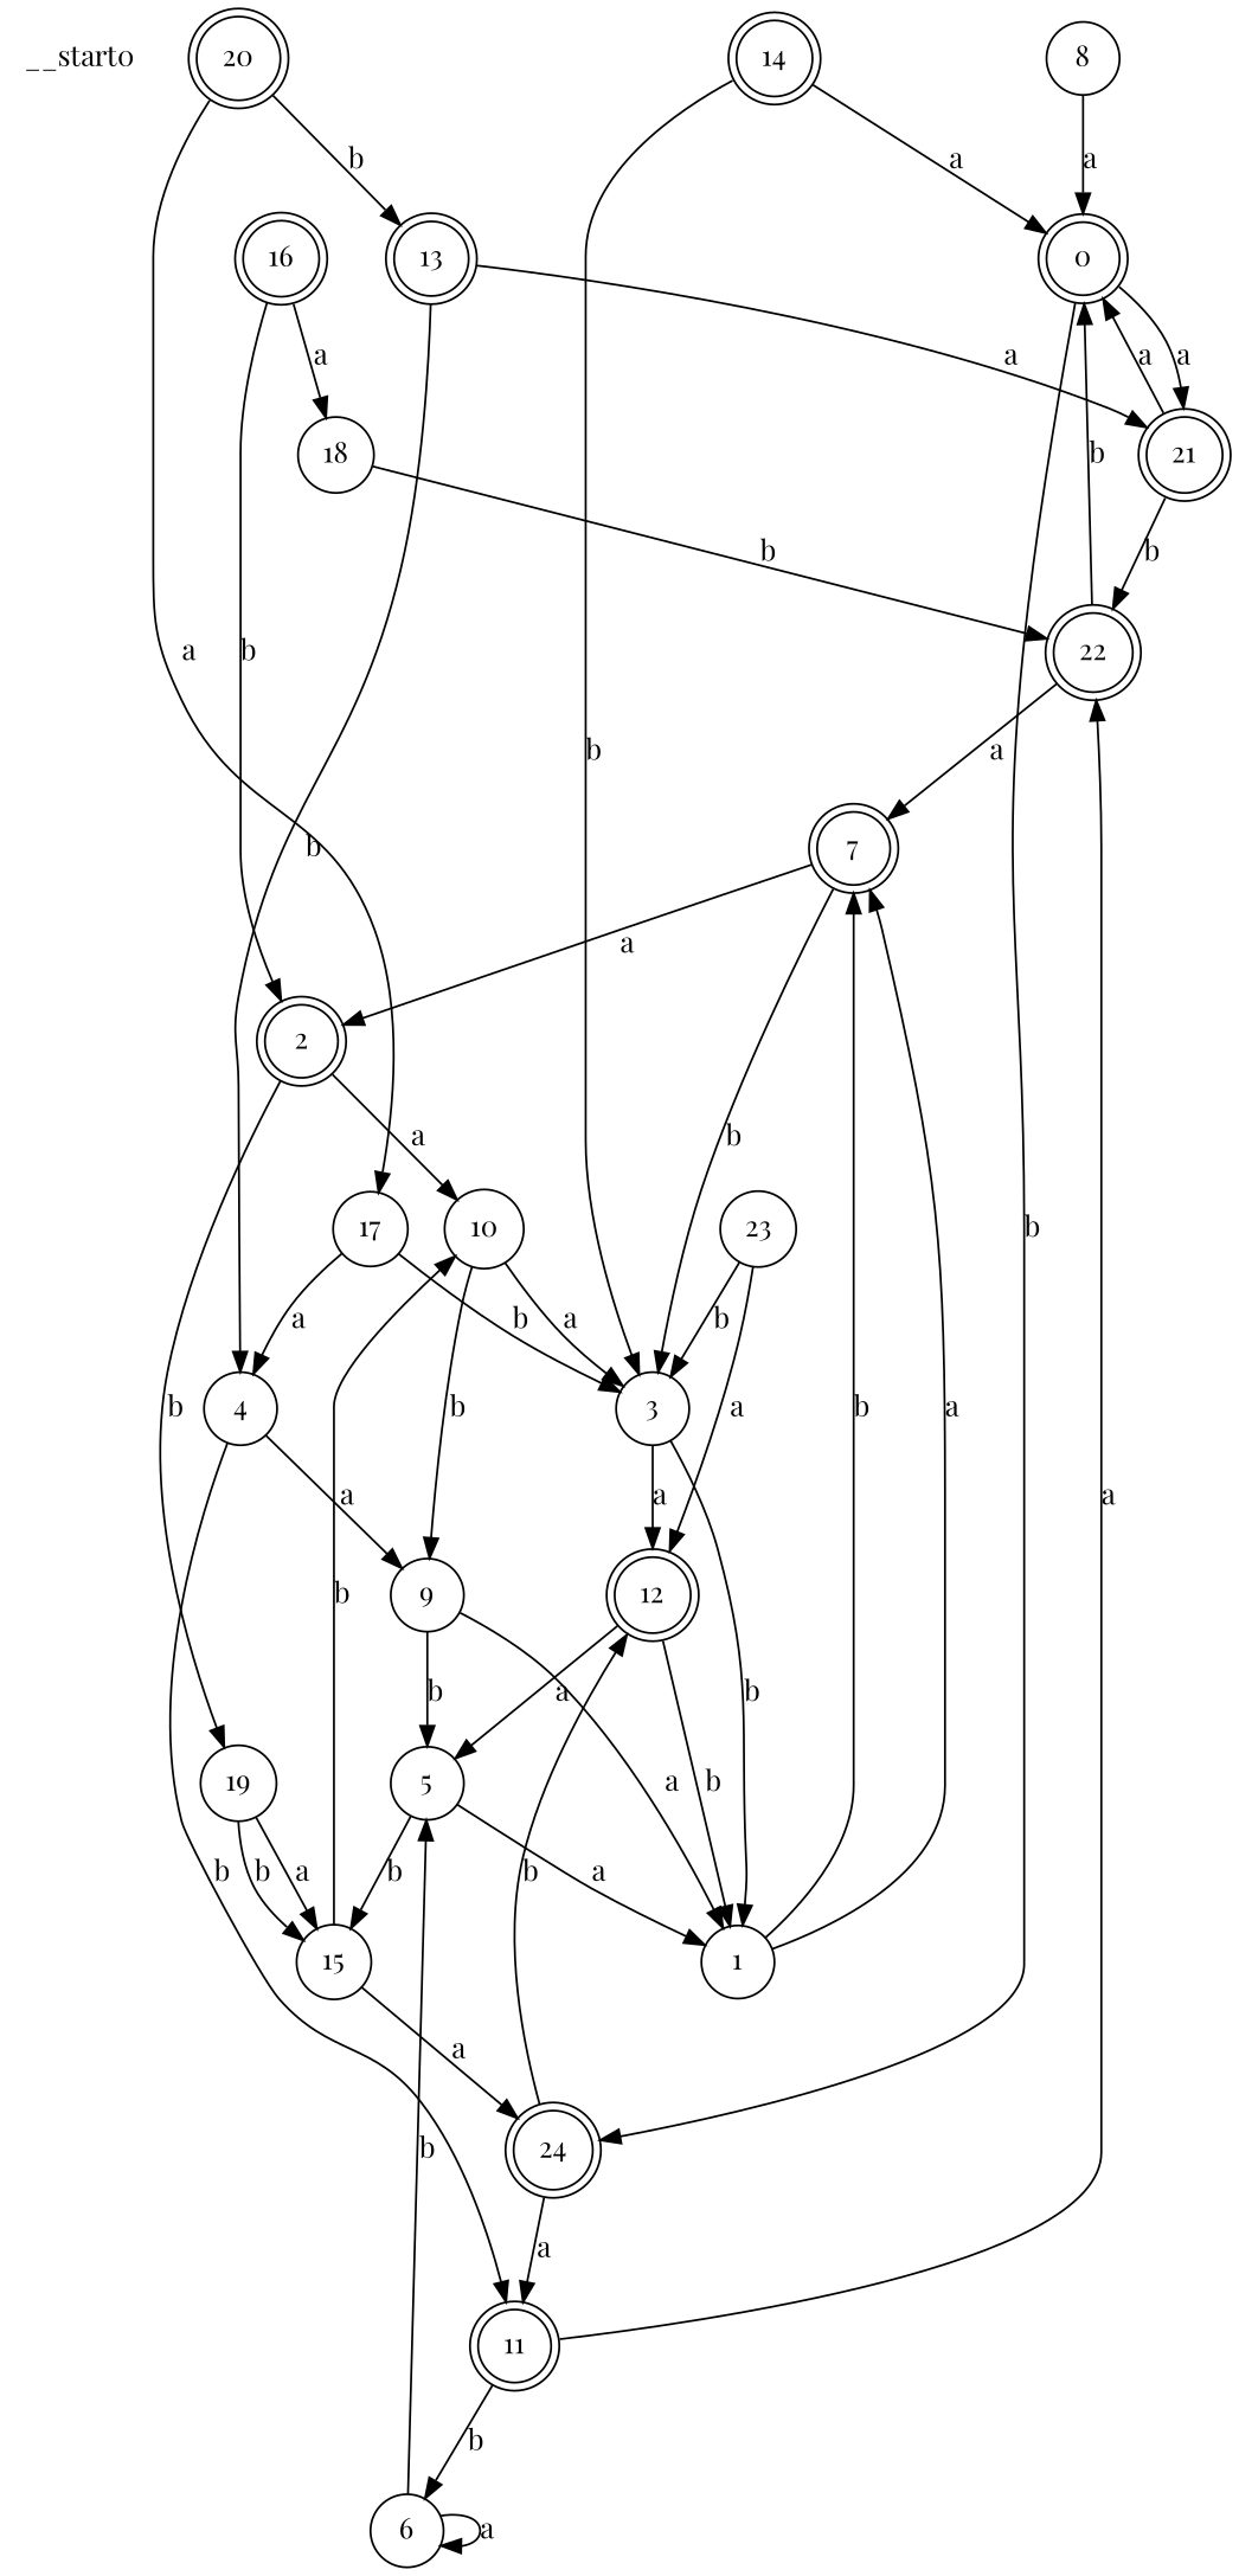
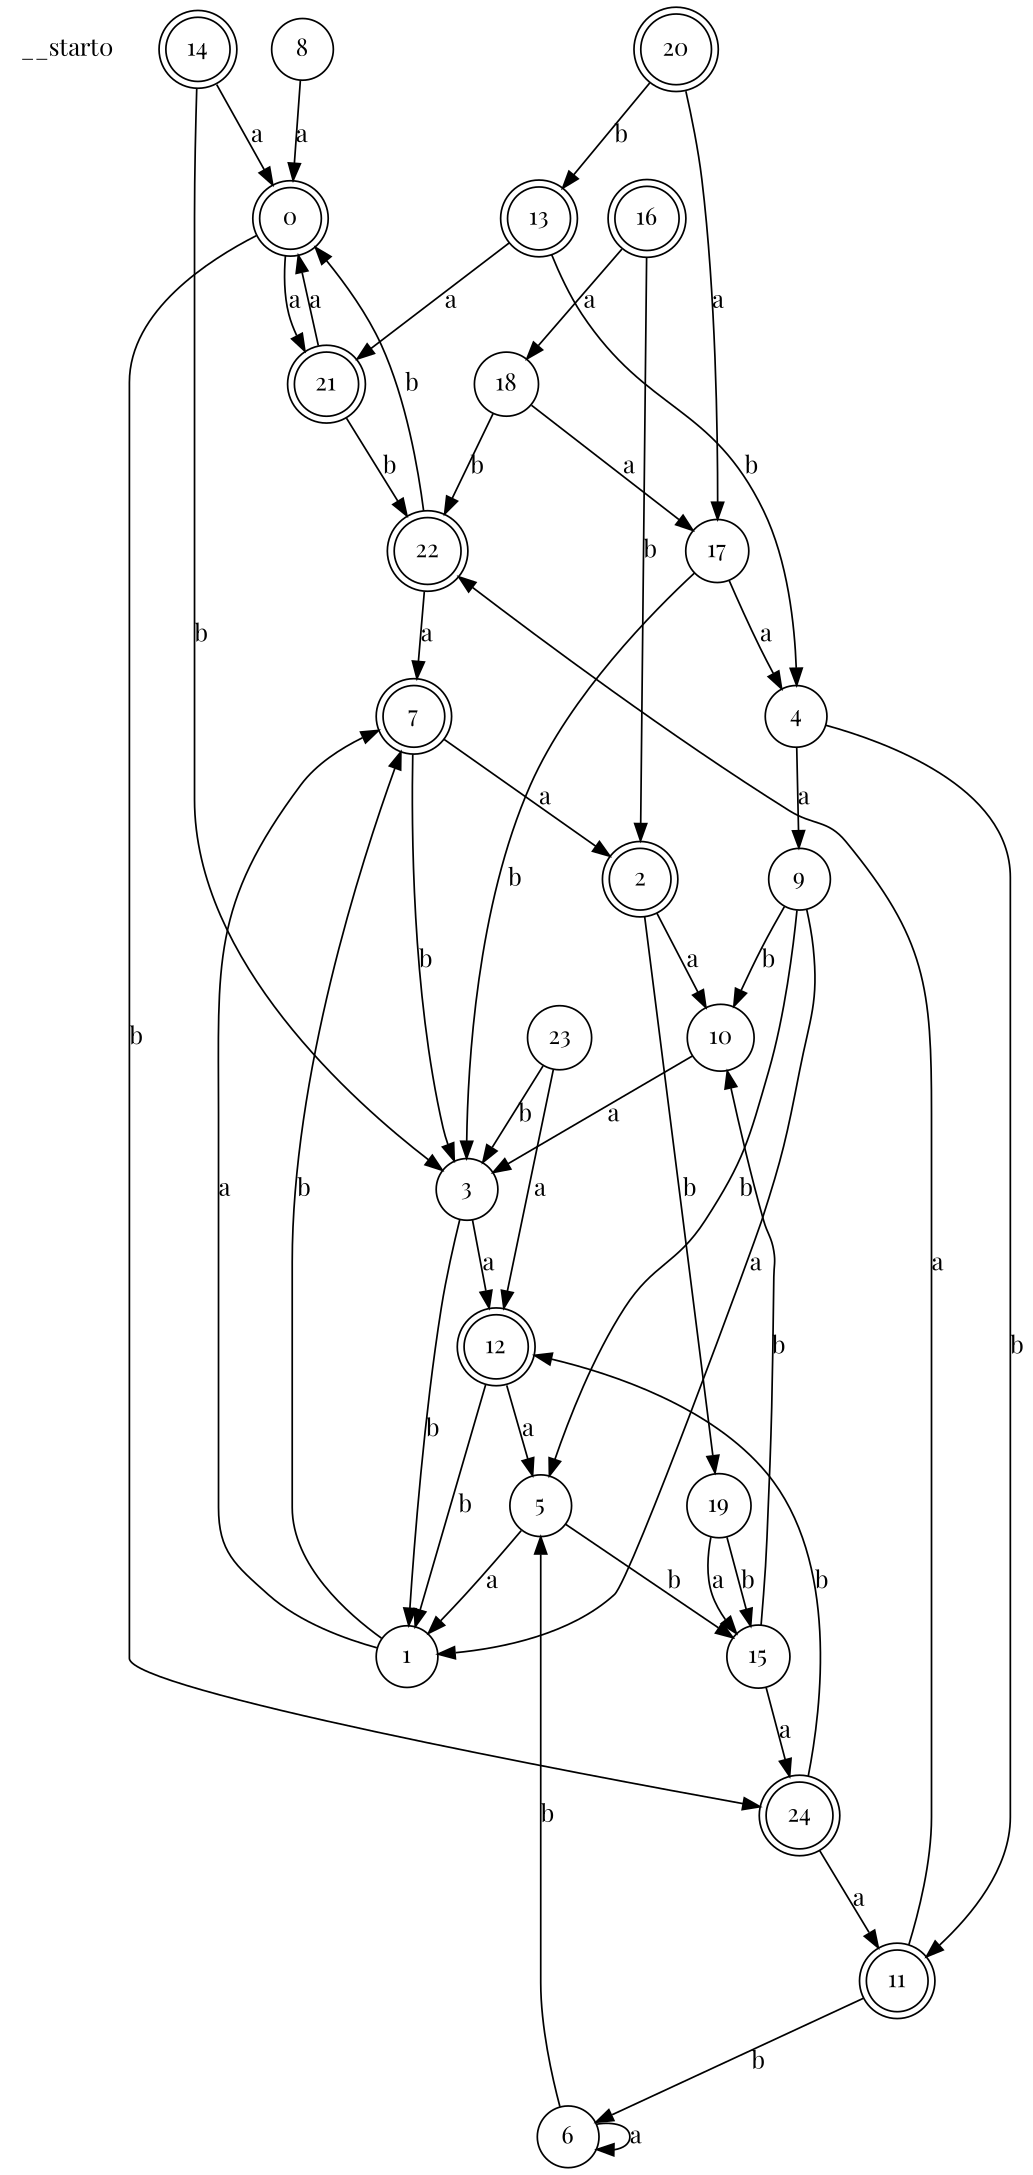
  digraph {
    fontname="Playfair Display"
    rankdir=TB
    node [fontname="Playfair Display" shape=circle color=black fillcolor=white style=filled]
    edge [fontname="Playfair Display"]
    __start0 [shape=none color="" fillcolor="" style=""]
    n2 [label=0 shape=doublecircle style="rounded,filled"]
    n3 [label=21 shape=doublecircle style="rounded,filled"]
    n4 [label=24 shape=doublecircle style="rounded,filled"]
    n5 [label=22 shape=doublecircle style="rounded,filled"]
    n6 [label=12 shape=doublecircle style="rounded,filled"]
    n7 [label=11 shape=doublecircle style="rounded,filled"]
    n8 [label=1]
    n9 [label=7 shape=doublecircle style="rounded,filled"]
    n10 [label=2 shape=doublecircle style="rounded,filled"]
    n11 [label=3]
    n12 [label=10]
    n13 [label=19]
    n14 [label=9]
    n15 [label=15]
    n16 [label=5]
    n17 [label=4]
    n18 [label=6]
    n19 [label=8]
    n20 [label=13 shape=doublecircle style="rounded,filled"]
    n21 [label=14 shape=doublecircle style="rounded,filled"]
    n22 [label=16 shape=doublecircle style="rounded,filled"]
    n23 [label=18]
    n24 [label=17]
    n25 [label=20 shape=doublecircle style="rounded,filled"]
    n26 [label=23]
    n2 -> n3 [label=a]
    n2 -> n4 [label=b]
    n3 -> n2 [label=a]
    n3 -> n5 [label=b]
    n4 -> n6 [label=b]
    n4 -> n7 [label=a]
    n5 -> n2 [label=b]
    n5 -> n9 [label=a]
    n6 -> n8 [label=b]
    n6 -> n16 [label=a]
    n7 -> n5 [label=a]
    n7 -> n18 [label=b]
    n8 -> n9 [label=a]
    n8 -> n9 [label=b]
    n9 -> n10 [label=a]
    n9 -> n11 [label=b]
    n10 -> n12 [label=a]
    n10 -> n13 [label=b]
    n11 -> n6 [label=a]
    n11 -> n8 [label=b]
    n12 -> n11 [label=a]
-   n12 -> n14 [label=b]
+   n14 -> n12 [label=b]
    n13 -> n15 [label=a]
    n13 -> n15 [label=b]
    n14 -> n8 [label=a]
    n14 -> n16 [label=b]
    n15 -> n4 [label=a]
    n15 -> n12 [label=b]
    n16 -> n8 [label=a]
    n16 -> n15 [label=b]
    n17 -> n7 [label=b]
    n17 -> n14 [label=a]
    n18 -> n16 [label=b]
    n18 -> n18 [label=a]
    n19 -> n2 [label=a]
    n20 -> n3 [label=a]
    n20 -> n17 [label=b]
    n21 -> n2 [label=a]
    n21 -> n11 [label=b]
    n22 -> n10 [label=b]
    n22 -> n23 [label=a]
    n23 -> n5 [label=b]
+   n23 -> n24 [label=a]
    n24 -> n11 [label=b]
    n24 -> n17 [label=a]
    n25 -> n20 [label=b]
    n25 -> n24 [label=a]
    n26 -> n6 [label=a]
    n26 -> n11 [label=b]
  }
